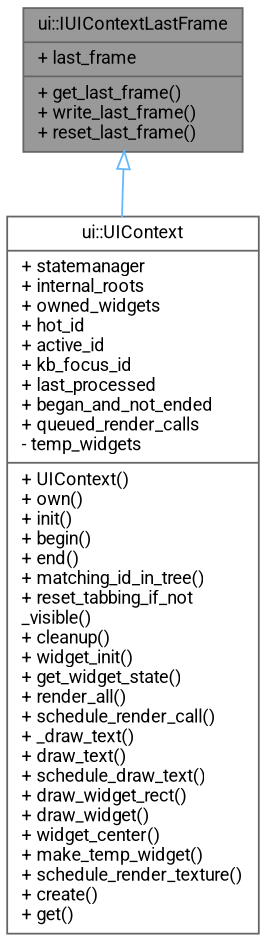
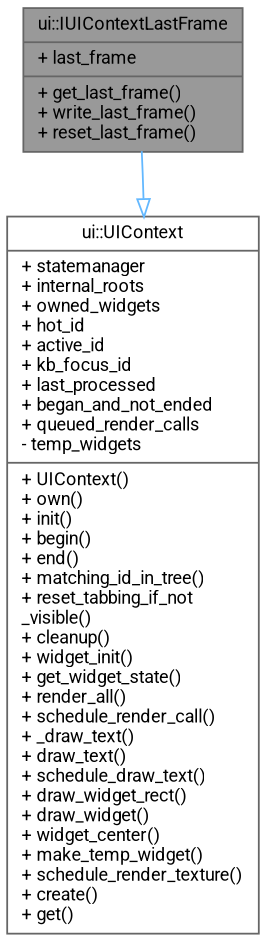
  digraph {
    fontname=Roboto
    node [color=gray40 fontname=Roboto fontsize=10 shape=record style=filled]
    n1 [fillcolor=grey60 fontcolor=black height=0.2 label="{ui::IUIContextLastFrame\n|+ last_frame\l|+ get_last_frame()\l+ write_last_frame()\l+ reset_last_frame()\l}" width=0.4]
    n2 [fillcolor=white height=0.2 label="{ui::UIContext\n|+ statemanager\l+ internal_roots\l+ owned_widgets\l+ hot_id\l+ active_id\l+ kb_focus_id\l+ last_processed\l+ began_and_not_ended\l+ queued_render_calls\l- temp_widgets\l|+ UIContext()\l+ own()\l+ init()\l+ begin()\l+ end()\l+ matching_id_in_tree()\l+ reset_tabbing_if_not\l_visible()\l+ cleanup()\l+ widget_init()\l+ get_widget_state()\l+ render_all()\l+ schedule_render_call()\l+ _draw_text()\l+ draw_text()\l+ schedule_draw_text()\l+ draw_widget_rect()\l+ draw_widget()\l+ widget_center()\l+ make_temp_widget()\l+ schedule_render_texture()\l+ create()\l+ get()\l}" width=0.4]
-   n1 -> n2 [arrowtail=onormal color=steelblue1 dir=back fontname=Roboto fontsize=10 labelfontname=Helvetica labelfontsize=10 style=solid]
+   n2 -> n1 [arrowtail=onormal color=steelblue1 dir=back fontname=Roboto fontsize=10 labelfontname=Helvetica labelfontsize=10 style=solid]
  }
